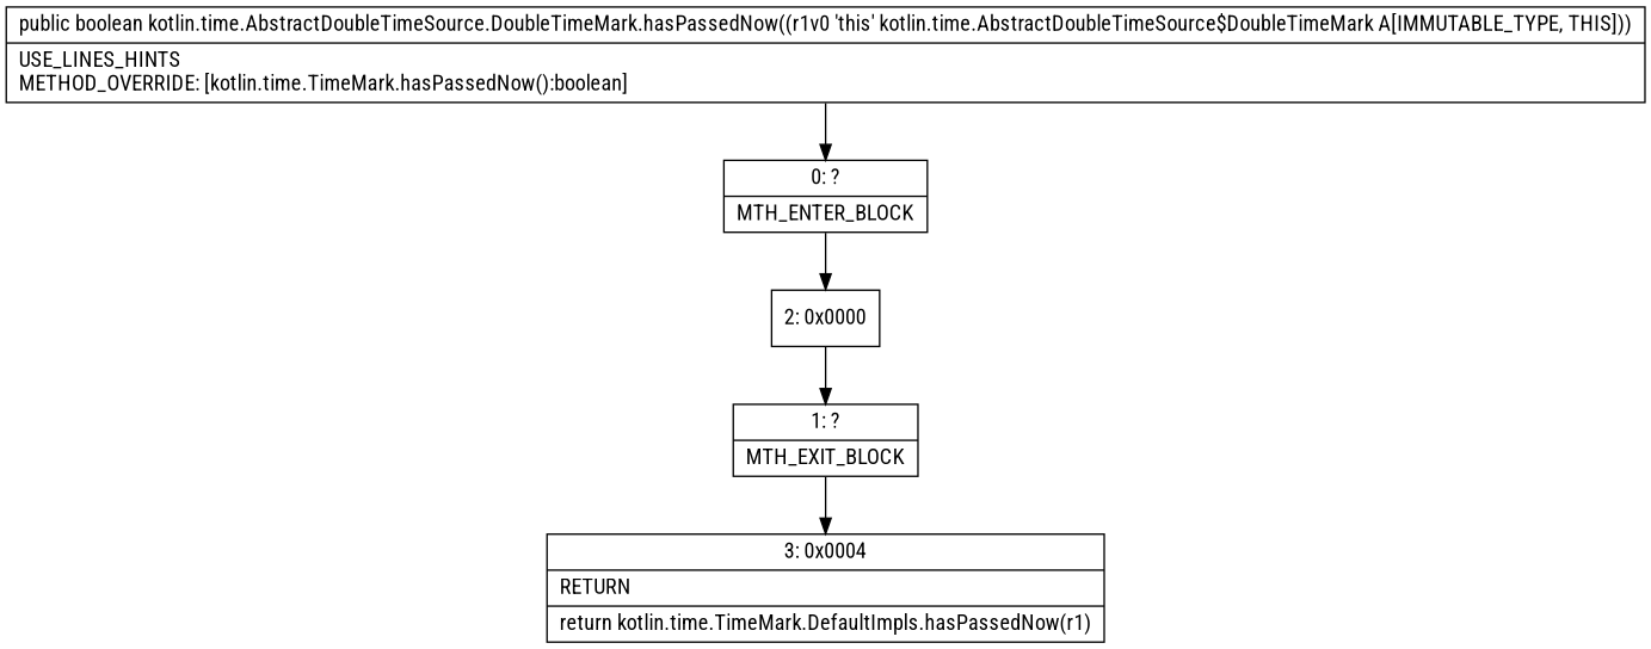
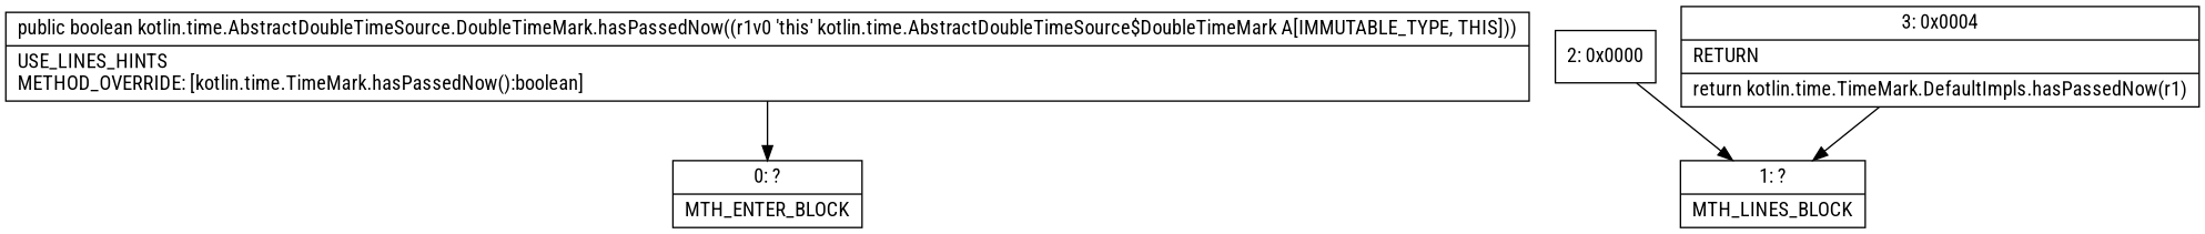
  digraph {
    fontname="Roboto Condensed"
    node [fontname="Roboto Condensed" shape=record]
    edge [fontname="Roboto Condensed"]
    n1 [label="{0\:\ ?|MTH_ENTER_BLOCK\l}"]
    n2 [label="{2\:\ 0x0000}"]
-   n3 [label="{1\:\ ?|MTH_EXIT_BLOCK\l}"]
+   n3 [label="{1\:\ ?|MTH_LINES_BLOCK\l}"]
    n4 [label="{3\:\ 0x0004|RETURN\l|return kotlin.time.TimeMark.DefaultImpls.hasPassedNow(r1)\l}"]
    n5 [label="{public boolean kotlin.time.AbstractDoubleTimeSource.DoubleTimeMark.hasPassedNow((r1v0 'this' kotlin.time.AbstractDoubleTimeSource$DoubleTimeMark A[IMMUTABLE_TYPE, THIS]))  | USE_LINES_HINTS\lMETHOD_OVERRIDE: [kotlin.time.TimeMark.hasPassedNow():boolean]\l}"]
-   n1 -> n2
    n2 -> n3
-   n3 -> n4
+   n4 -> n3
    n5 -> n1
  }
